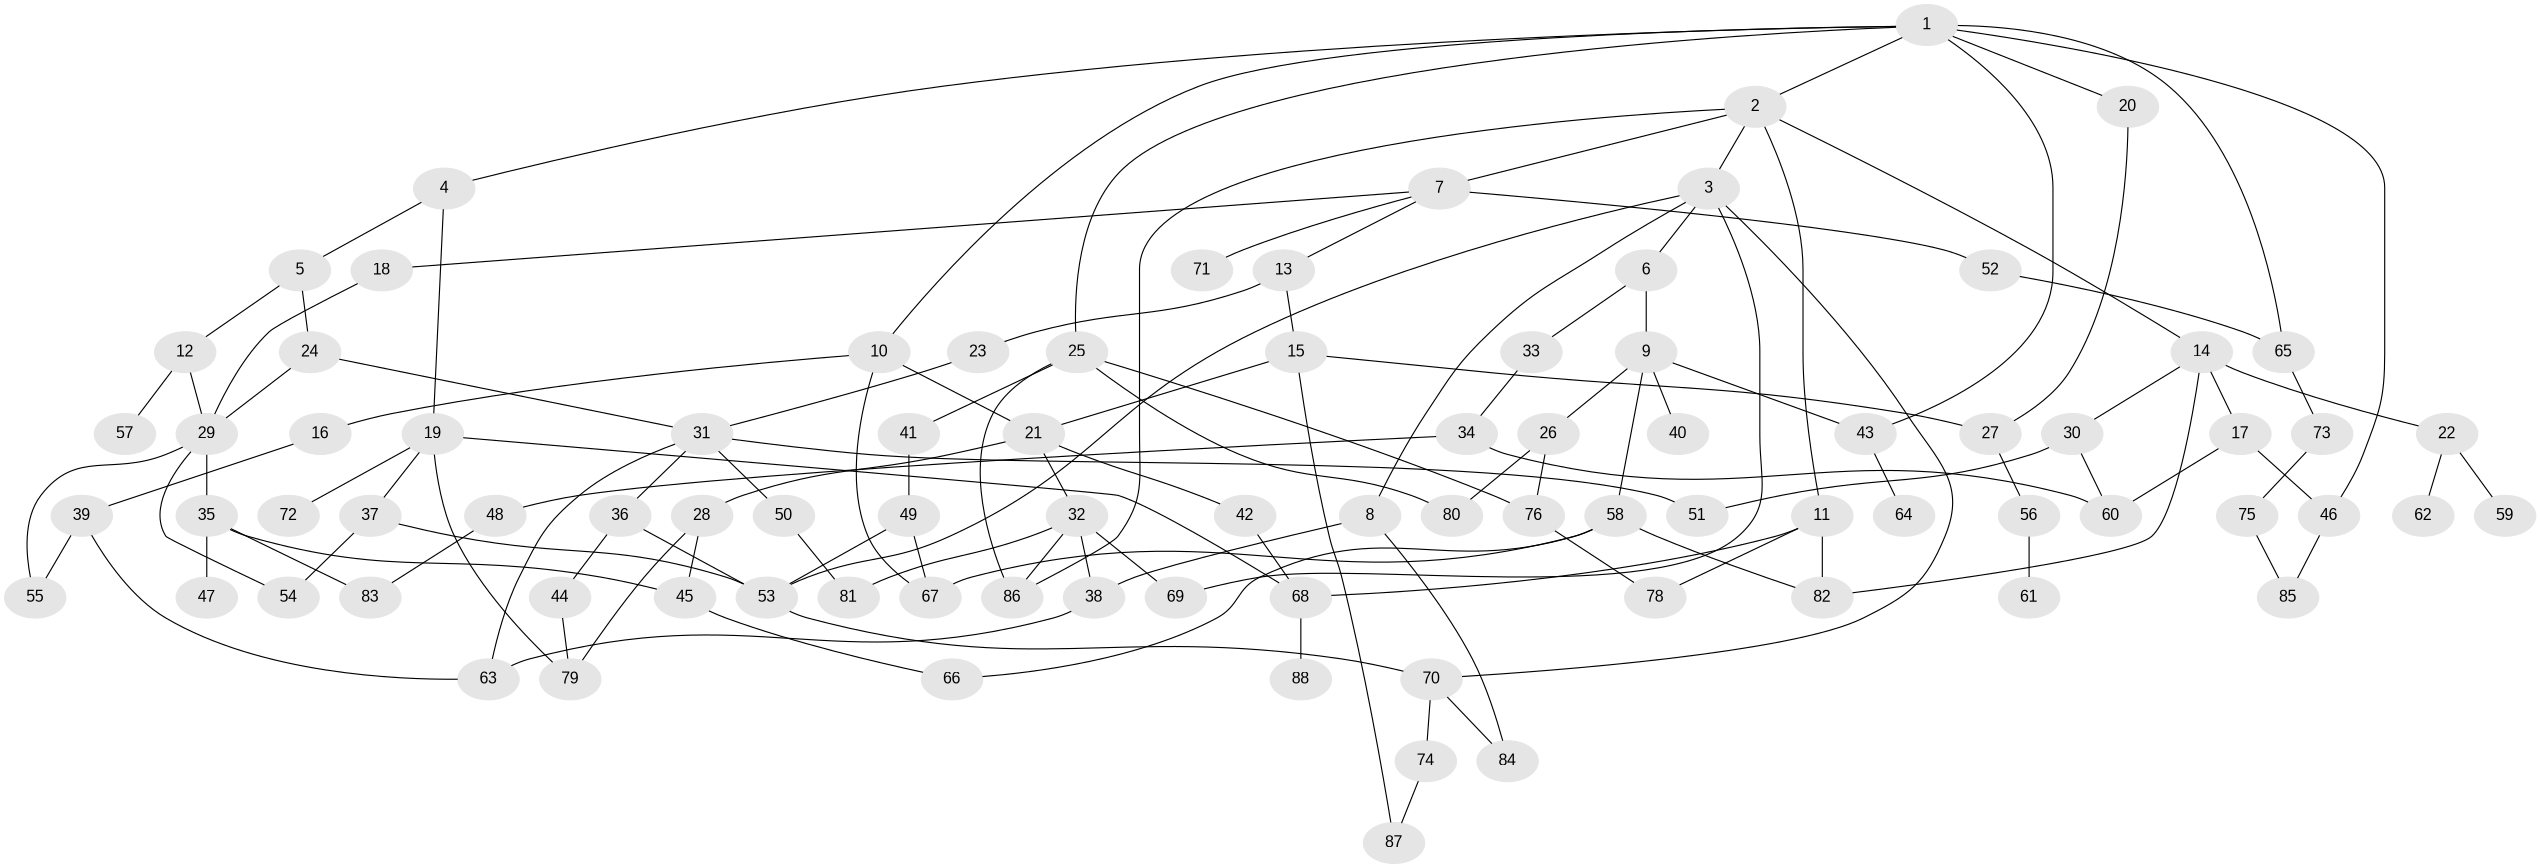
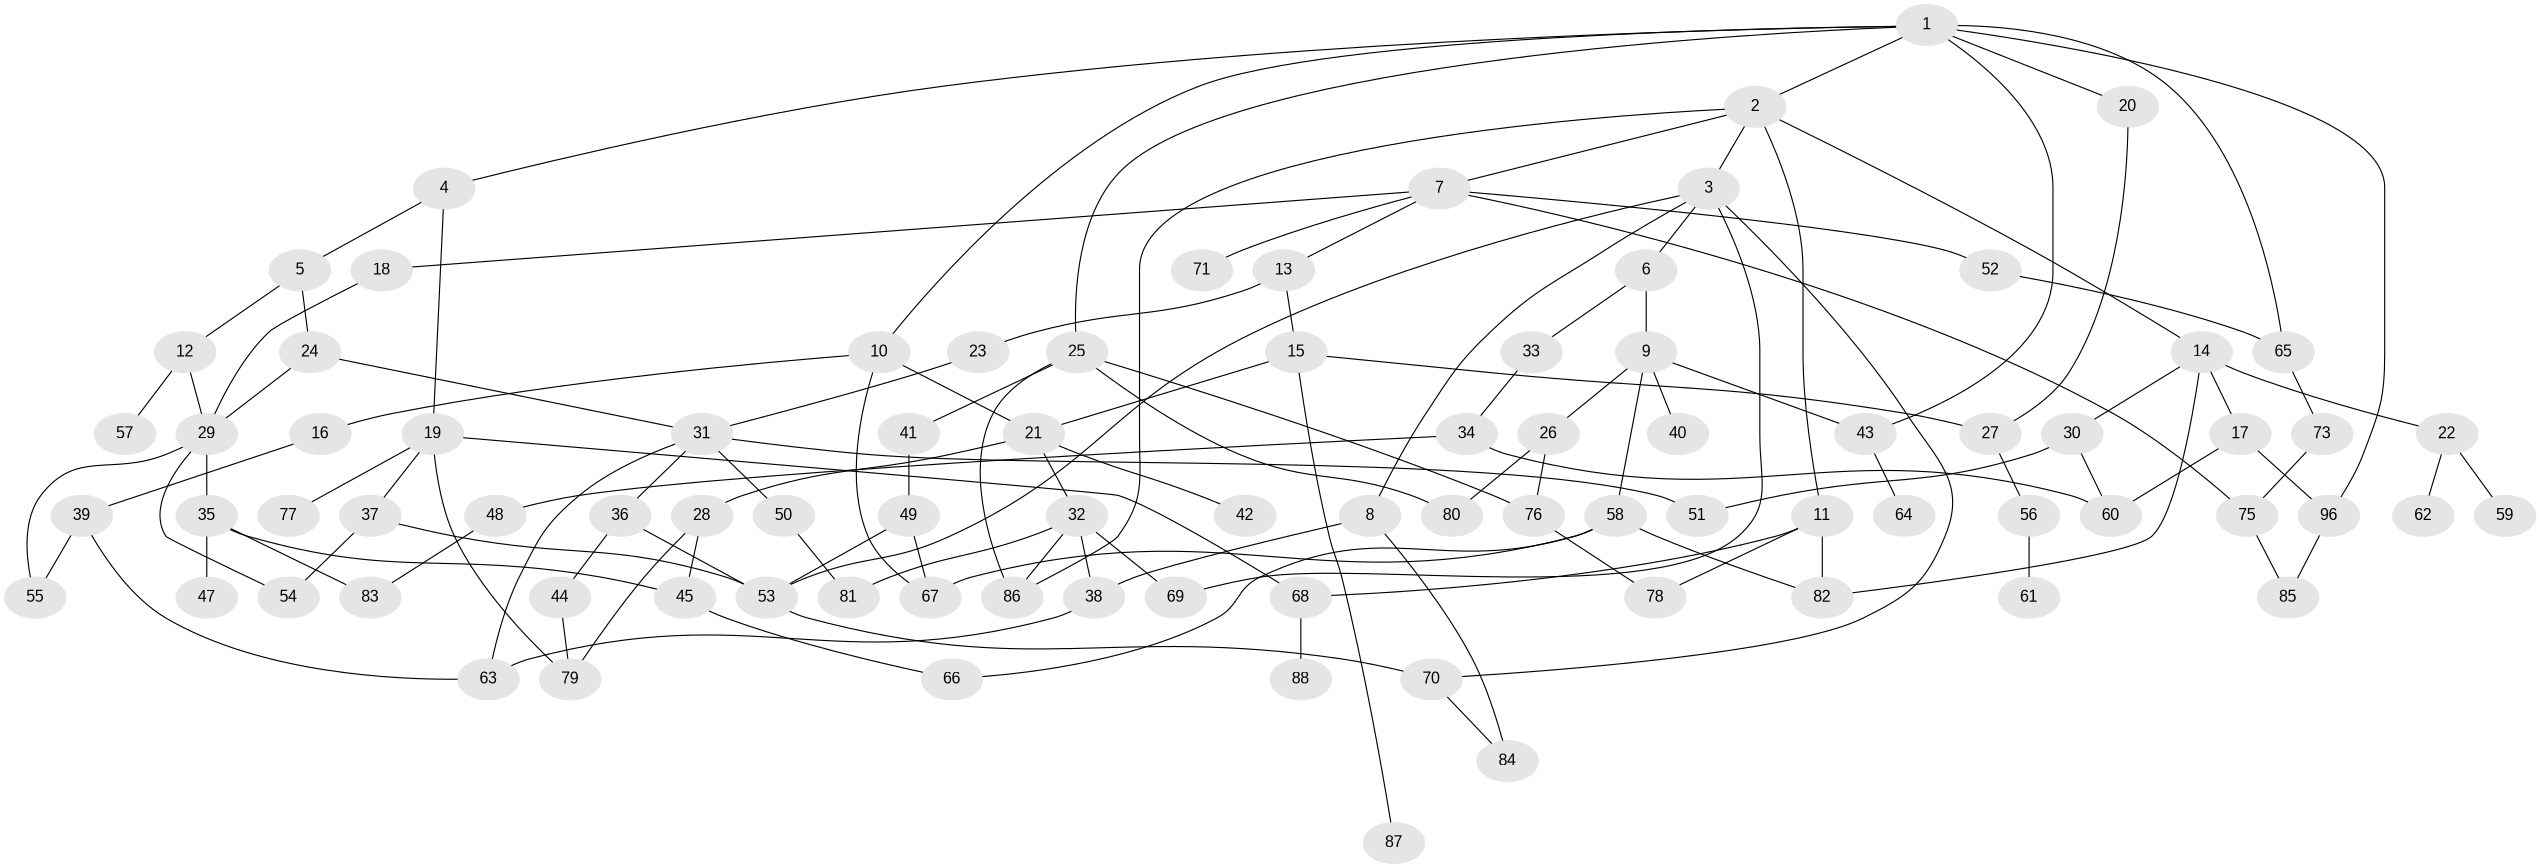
  graph {
    fontname="Liberation Sans"
    node [color=gray90 fontname="Liberation Sans" style=filled]
    edge [fontname="Liberation Sans"]
    1
    2
    4
    10
    20
    25
    43
-   46
+   46 [label=96]
    65
    3
    7
    11
    14
    86
    5
    19
    16
    21
    67
    27
    41
    76
    80
    64
    85
    73
    6
    8
    53
    69
    70
    13
    18
    52
    71
    75
    68
    78
    82
    17
    22
    30
    9
    33
    38
    84
-   74
    12
    24
    37
-   77 [label=72]
+   77
    79
    29
    57
    31
    26
    40
    58
    34
    15
    23
    63
    66
    39
    28
    32
    42
    56
    61
    88
    35
    54
    55
    87
    60
    59
    62
    51
    45
    81
    36
    50
    49
    47
    83
    44
    48
    1 -- 2
    1 -- 4
    1 -- 10
    1 -- 20
    1 -- 25
    1 -- 43
    1 -- 46
    1 -- 65
    2 -- 3
    2 -- 7
    2 -- 11
    2 -- 14
    2 -- 86
    4 -- 5
    4 -- 19
    10 -- 16
    10 -- 21
    10 -- 67
    20 -- 27
    25 -- 86
    25 -- 41
    25 -- 76
    25 -- 80
    43 -- 64
    46 -- 85
    65 -- 73
    3 -- 6
    3 -- 8
    3 -- 53
    3 -- 69
    3 -- 70
    7 -- 13
    7 -- 18
    7 -- 52
    7 -- 71
+   7 -- 75
    11 -- 68
    11 -- 78
    11 -- 82
    14 -- 82
    14 -- 17
    14 -- 22
    14 -- 30
    5 -- 12
    5 -- 24
    19 -- 68
    19 -- 37
    19 -- 77
    19 -- 79
    16 -- 39
    21 -- 28
    21 -- 32
    21 -- 42
    27 -- 56
    41 -- 49
    76 -- 78
    73 -- 75
    6 -- 9
    6 -- 33
    8 -- 38
    8 -- 84
    53 -- 70
    70 -- 84
-   70 -- 74
    13 -- 15
    13 -- 23
    18 -- 29
    52 -- 65
    75 -- 85
    68 -- 88
    17 -- 46
    17 -- 60
    22 -- 59
    22 -- 62
    30 -- 60
    30 -- 51
    9 -- 43
    9 -- 26
    9 -- 40
    9 -- 58
    33 -- 34
    38 -- 63
-   74 -- 87
    12 -- 29
    12 -- 57
    24 -- 29
    24 -- 31
    37 -- 53
    37 -- 54
    29 -- 35
    29 -- 54
    29 -- 55
    31 -- 63
    31 -- 51
    31 -- 36
    31 -- 50
    26 -- 76
    26 -- 80
    58 -- 67
    58 -- 82
    58 -- 66
    34 -- 60
    34 -- 48
    15 -- 21
    15 -- 27
    15 -- 87
    23 -- 31
    39 -- 63
    39 -- 55
    28 -- 79
    28 -- 45
    32 -- 86
    32 -- 69
    32 -- 38
    32 -- 81
-   42 -- 68
    56 -- 61
    35 -- 45
    35 -- 47
    35 -- 83
    45 -- 66
    36 -- 53
    36 -- 44
    50 -- 81
    49 -- 67
    49 -- 53
    44 -- 79
    48 -- 83
  }
